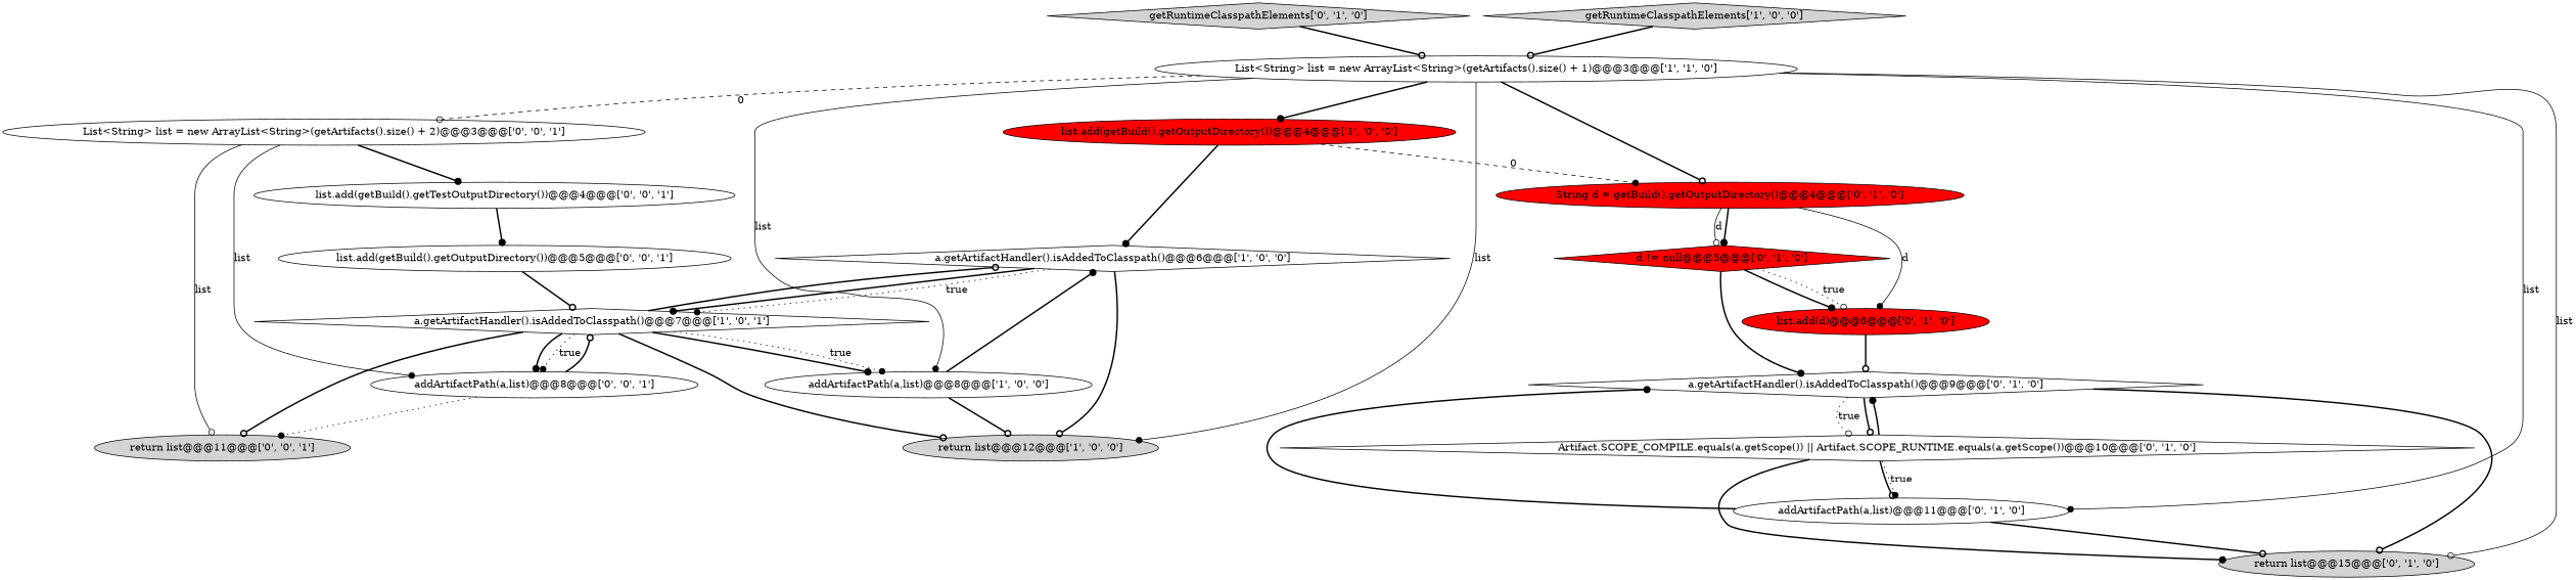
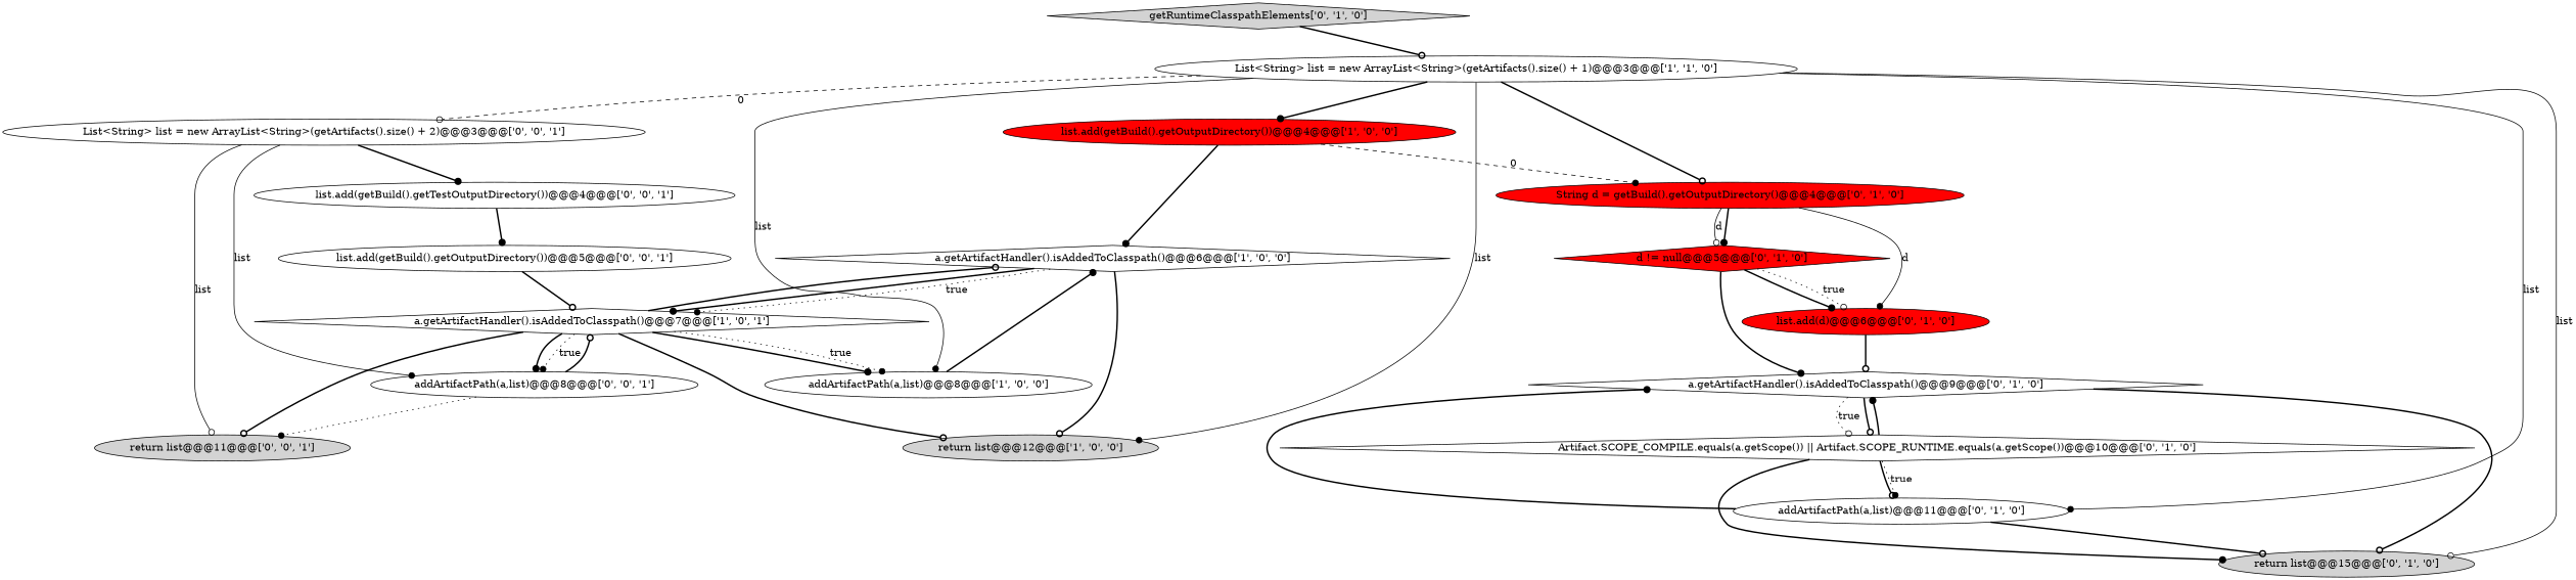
  digraph {
    node [fillcolor=white shape=ellipse style=filled]
    edge [arrowhead=dot style=bold]
    n1 [fillcolor=red label="list.add(getBuild().getOutputDirectory())@@@4@@@['1', '0', '0']"]
    n2 [fillcolor=red label="String d = getBuild().getOutputDirectory()@@@4@@@['0', '1', '0']"]
    n3 [label="a.getArtifactHandler().isAddedToClasspath()@@@6@@@['1', '0', '0']" shape=diamond]
    n4 [fillcolor=red label="list.add(d)@@@6@@@['0', '1', '0']"]
    n5 [fillcolor=red label="d != null@@@5@@@['0', '1', '0']" shape=diamond]
    n6 [fillcolor=lightgray label="return list@@@12@@@['1', '0', '0']"]
    n7 [label="a.getArtifactHandler().isAddedToClasspath()@@@7@@@['1', '0', '1']" shape=diamond]
    n8 [label="List<String> list = new ArrayList<String>(getArtifacts().size() + 2)@@@3@@@['0', '0', '1']"]
    n9 [label="list.add(getBuild().getTestOutputDirectory())@@@4@@@['0', '0', '1']"]
    n10 [label="addArtifactPath(a,list)@@@8@@@['0', '0', '1']"]
    n11 [fillcolor=lightgray label="return list@@@11@@@['0', '0', '1']"]
    n12 [label="list.add(getBuild().getOutputDirectory())@@@5@@@['0', '0', '1']"]
    n13 [label="Artifact.SCOPE_COMPILE.equals(a.getScope()) || Artifact.SCOPE_RUNTIME.equals(a.getScope())@@@10@@@['0', '1', '0']" shape=diamond]
    n14 [label="addArtifactPath(a,list)@@@11@@@['0', '1', '0']"]
    n15 [fillcolor=lightgray label="return list@@@15@@@['0', '1', '0']"]
    n16 [label="a.getArtifactHandler().isAddedToClasspath()@@@9@@@['0', '1', '0']" shape=diamond]
    n17 [label="addArtifactPath(a,list)@@@8@@@['1', '0', '0']"]
    n18 [fillcolor=lightgray label="getRuntimeClasspathElements['0', '1', '0']" shape=diamond]
    n19 [label="List<String> list = new ArrayList<String>(getArtifacts().size() + 1)@@@3@@@['1', '1', '0']"]
-   n20 [fillcolor=lightgray label="getRuntimeClasspathElements['1', '0', '0']" shape=diamond]
    n1 -> n2 [label=0 style=dashed]
    n1 -> n3
    n2 -> n4 [label=d style=solid]
    n2 -> n5
    n2 -> n5 [arrowhead=odot label=d style=solid]
    n3 -> n6 [arrowhead=odot]
    n3 -> n7
    n3 -> n7 [label=true style=dotted]
    n4 -> n16 [arrowhead=odot]
    n5 -> n4 [arrowhead=odot label=true style=dotted]
    n5 -> n4
    n5 -> n16
    n7 -> n3 [arrowhead=odot]
    n7 -> n6 [arrowhead=odot]
    n7 -> n10
    n7 -> n10 [label=true style=dotted]
    n7 -> n11 [arrowhead=odot]
    n7 -> n17
    n7 -> n17 [label=true style=dotted]
    n8 -> n9
    n8 -> n10 [label=list style=solid]
    n8 -> n11 [arrowhead=odot label=list style=solid]
    n9 -> n12
    n10 -> n7 [arrowhead=odot]
    n10 -> n11 [style=dotted]
    n12 -> n7 [arrowhead=odot]
    n13 -> n14 [label=true style=dotted]
    n13 -> n14 [arrowhead=odot]
    n13 -> n15
    n13 -> n16
    n14 -> n15 [arrowhead=odot]
    n14 -> n16
    n16 -> n13 [arrowhead=odot label=true style=dotted]
    n16 -> n13 [arrowhead=odot]
    n16 -> n15 [arrowhead=odot]
    n17 -> n3
-   n17 -> n6 [arrowhead=odot]
    n18 -> n19 [arrowhead=odot]
    n19 -> n1
    n19 -> n2 [arrowhead=odot]
    n19 -> n6 [label=list style=solid]
    n19 -> n8 [arrowhead=odot label=0 style=dashed]
    n19 -> n14 [label=list style=solid]
    n19 -> n15 [arrowhead=odot label=list style=solid]
    n19 -> n17 [label=list style=solid]
-   n20 -> n19 [arrowhead=odot]
  }
